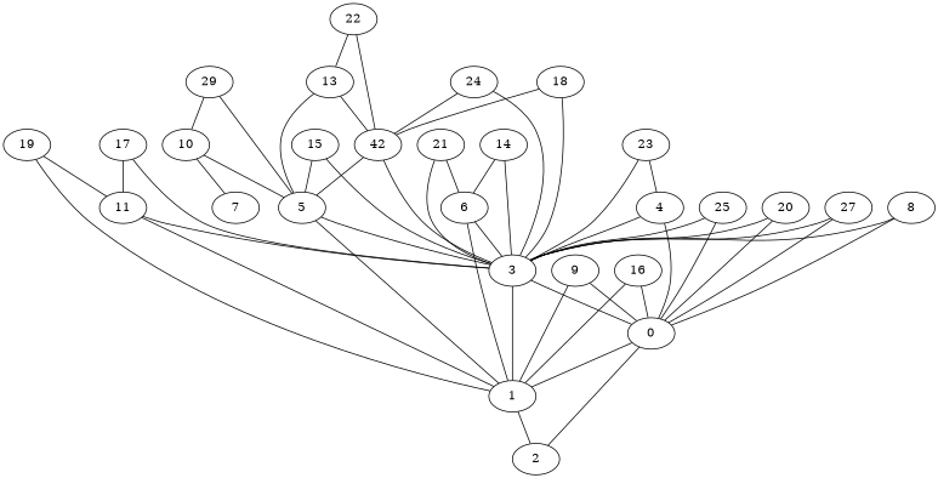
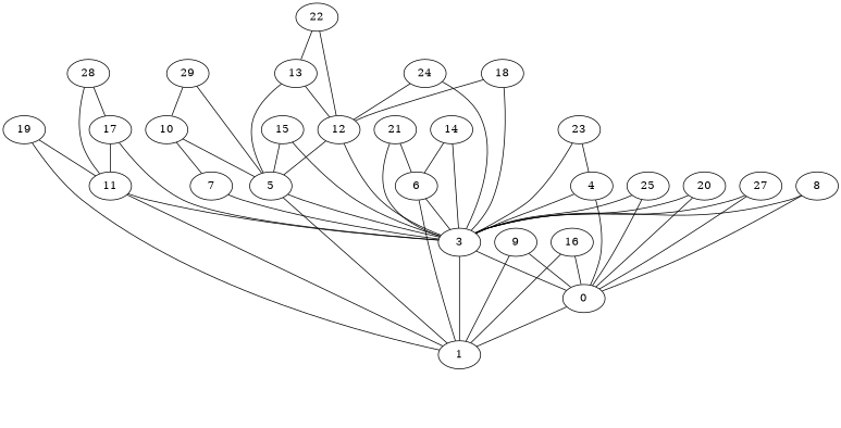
  graph {
    3
    0
    1
-   2
    17
    11
    10
    7
    5
    24
-   12 [label=42]
+   12
    4
    18
    25
    19
    20
    6
    13
    27
    23
    21
    14
+   28
    8
    22
    15
    29
    9
    16
    3 -- 0
    3 -- 1
    0 -- 1
-   0 -- 2
-   1 -- 2
    17 -- 3
    17 -- 11
    11 -- 3
    11 -- 1
    10 -- 7
    10 -- 5
+   7 -- 3
    5 -- 3
    5 -- 1
    24 -- 3
    24 -- 12
    12 -- 3
    12 -- 5
    4 -- 3
    4 -- 0
    18 -- 3
    18 -- 12
    25 -- 3
    25 -- 0
    19 -- 1
    19 -- 11
    20 -- 3
    20 -- 0
    6 -- 3
    6 -- 1
    13 -- 5
    13 -- 12
    27 -- 3
    27 -- 0
    23 -- 3
    23 -- 4
    21 -- 3
    21 -- 6
    14 -- 3
    14 -- 6
+   28 -- 17
+   28 -- 11
    8 -- 3
    8 -- 0
    22 -- 12
    22 -- 13
    15 -- 3
    15 -- 5
    29 -- 10
    29 -- 5
    9 -- 0
    9 -- 1
    16 -- 0
    16 -- 1
  }
